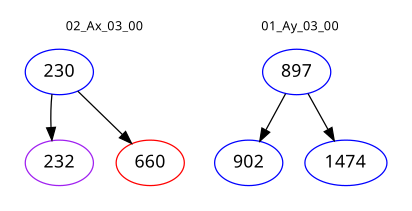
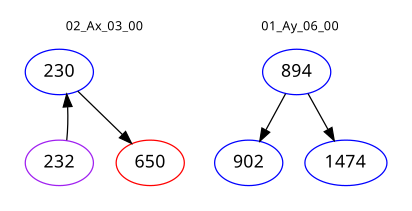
  digraph {
    fontname="Noto Sans"
    node [color=blue fontname="Noto Sans"]
    edge [color=black fontname="Noto Sans"]
    n1 [label=230]
    n2 [color=purple label=232]
-   n3 [color=red label=660]
-   n4 [label=897]
+   n3 [color=red label=650]
+   n4 [label=894]
    n5 [label=902]
    n6 [label=1474]
    subgraph cluster_1 {
      color=white
      fontsize=10
      label="02_Ax_03_00"
      n1
      n2
      n3
    }
    subgraph cluster_2 {
      color=white
      fontsize=10
-     label="01_Ay_03_00"
+     label="01_Ay_06_00"
      n4
      n5
      n6
    }
-   n1 -> n2
+   n2 -> n1
    n1 -> n3
    n4 -> n5
    n4 -> n6
  }
